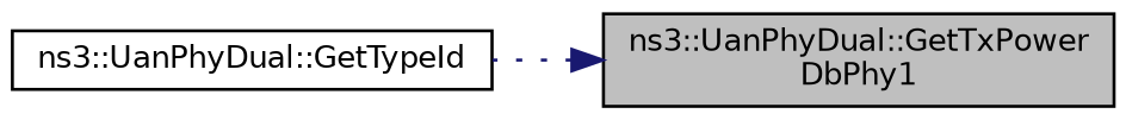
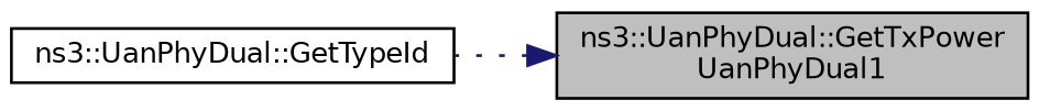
  digraph {
    rankdir=RL
    node [color=black fontname=Helvetica fontsize=10 shape=record style=filled]
-   n1 [fillcolor=grey75 fontcolor=black height=0.2 label="ns3::UanPhyDual::GetTxPower\lDbPhy1" width=0.4]
+   n1 [fillcolor=grey75 fontcolor=black height=0.2 label="ns3::UanPhyDual::GetTxPower\lUanPhyDual1" width=0.4]
    n2 [fillcolor=white height=0.2 label="ns3::UanPhyDual::GetTypeId" width=0.4]
    n1 -> n2 [color=midnightblue dir=back fontname=Helvetica fontsize=10 labelfontname=Helvetica labelfontsize=10 style=dotted]
  }
